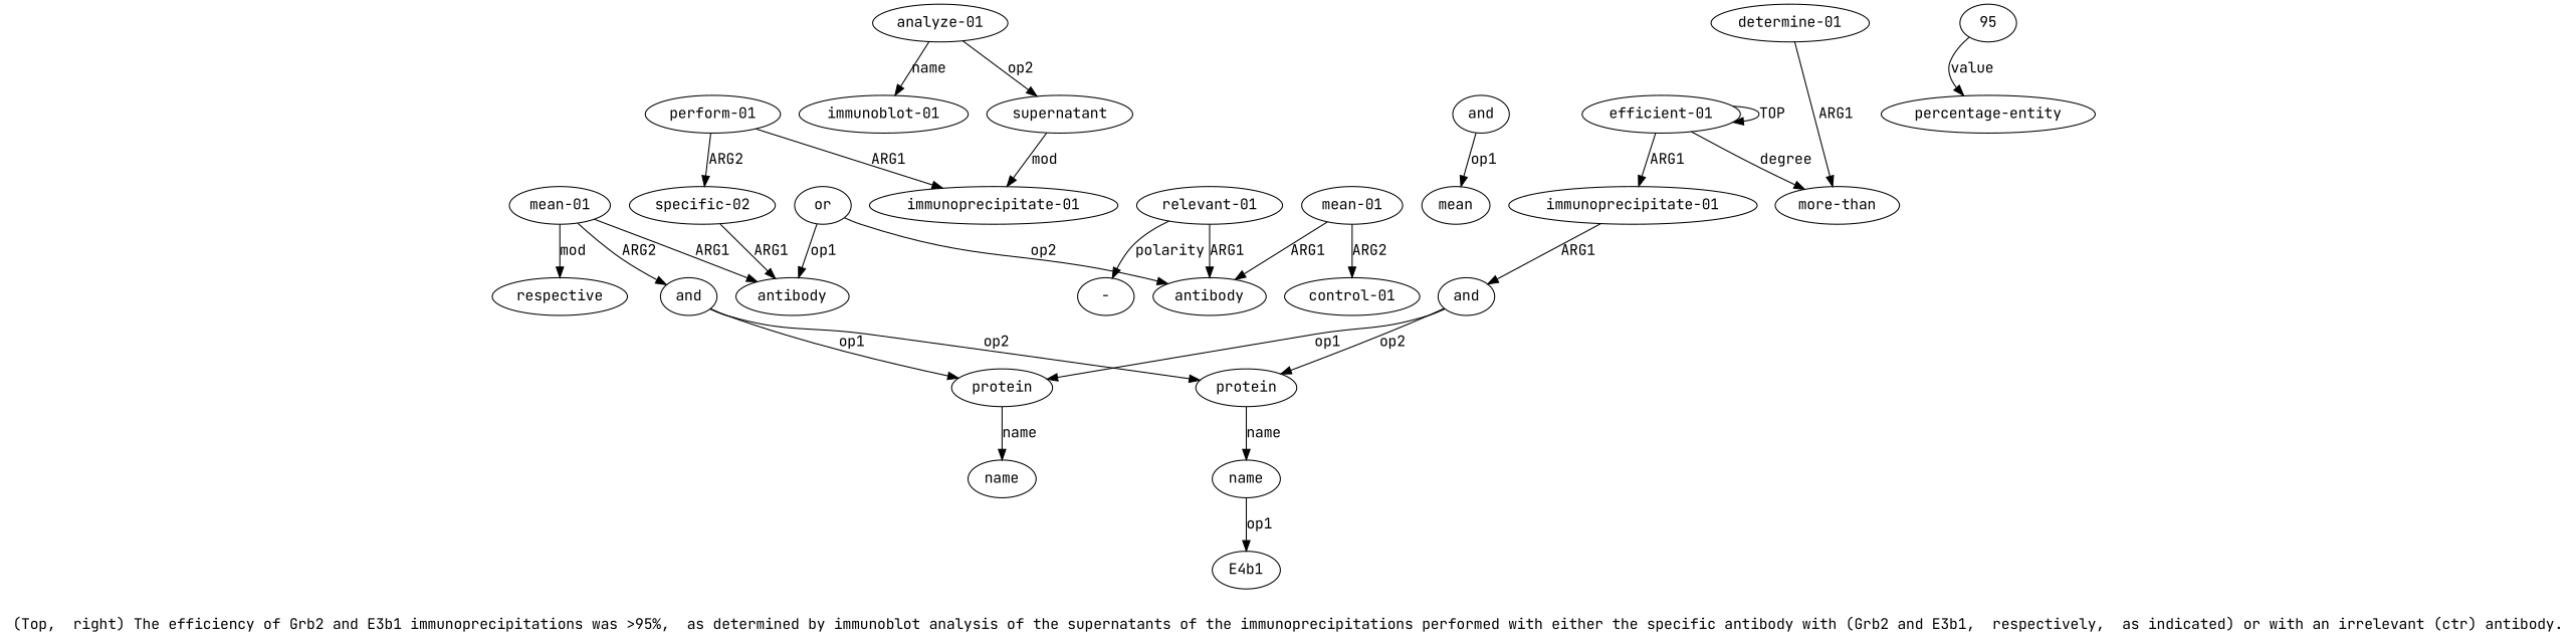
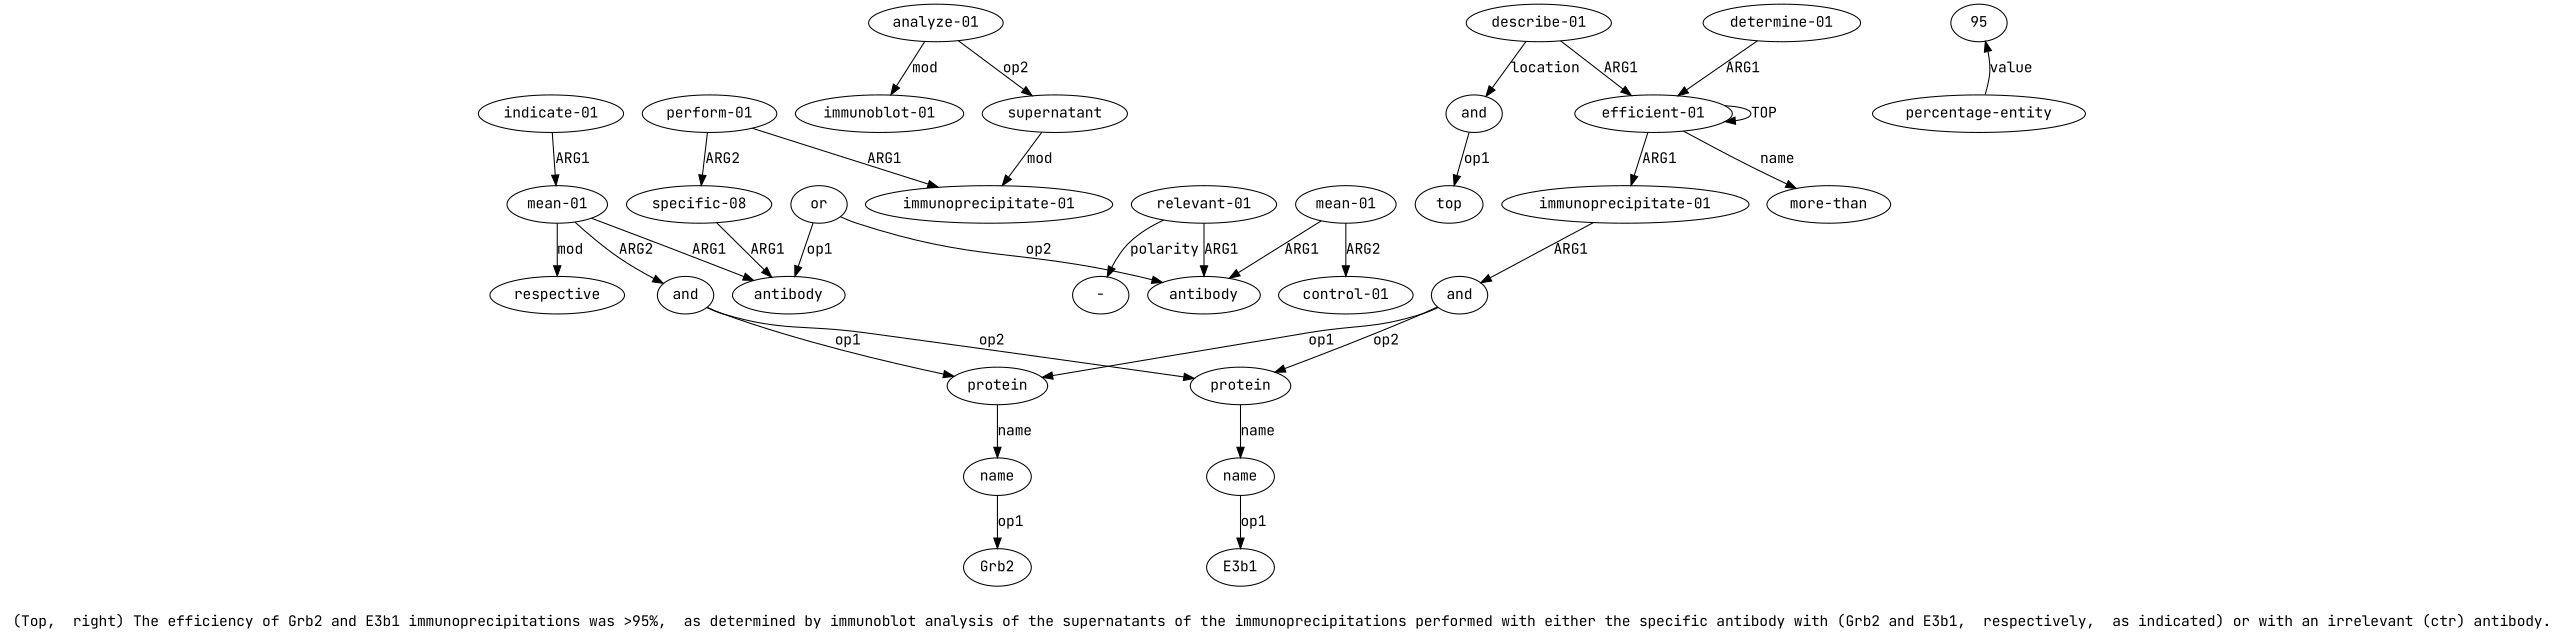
  digraph {
    fontname="JetBrains Mono"
    label="(Top,  right) The efficiency of Grb2 and E3b1 immunoprecipitations was >95%,  as determined by immunoblot analysis of the supernatants of the immunoprecipitations performed with either the specific antibody with (Grb2 and E3b1,  respectively,  as indicated) or with an irrelevant (ctr) antibody."
    node [color=black fontname="JetBrains Mono" gold_ind=-1 gold_label=and test_ind=-1 test_label=and]
    edge [color=black fontname="JetBrains Mono" gold_label=ARG1 test_label=ARG1]
+   n1 [gold_ind=20 gold_label="indicate-01" label="indicate-01" test_ind=20 test_label="indicate-01"]
    n2 [gold_ind=17 gold_label="mean-01" label="mean-01" test_ind=17 test_label="mean-01"]
    n3 [gold_ind=15 gold_label=antibody label=antibody test_ind=15 test_label=antibody]
    n4 [gold_ind=19 gold_label=respective label=respective test_ind=19 test_label=respective]
    n5 [gold_ind=18 label=and test_ind=18]
    n6 [gold_ind=3 gold_label=protein label=protein test_ind=3 test_label=protein]
    n7 [gold_ind=5 gold_label=protein label=protein test_ind=5 test_label=protein]
    n8 [gold_ind=21 gold_label=antibody label=antibody test_ind=21 test_label=antibody]
    n9 [gold_ind=22 gold_label="relevant-01" label="relevant-01" test_ind=22 test_label="relevant-01"]
    n10 [gold_label="-" label="-" test_label="-"]
    n11 [gold_ind=23 gold_label="mean-01" label="mean-01" test_ind=23 test_label="mean-01"]
    n12 [gold_ind=24 gold_label="control-01" label="control-01" test_ind=24 test_label="control-01"]
    n13 [gold_ind=25 gold_label="immunoblot-01" label="immunoblot-01" test_ind=25 test_label="immunoblot-01"]
+   n14 [gold_ind=26 gold_label="describe-01" label="describe-01" test_ind=26 test_label="describe-01"]
    n15 [gold_ind=27 label=and test_ind=27]
    n16 [gold_ind=0 gold_label="efficient-01" label="efficient-01" test_ind=0 test_label="efficient-01"]
-   n17 [gold_ind=28 gold_label=top label=mean test_ind=28 test_label=top]
+   n17 [gold_ind=28 gold_label=top label=top test_ind=28 test_label=top]
    n18 [gold_ind=1 gold_label="immunoprecipitate-01" label="immunoprecipitate-01" test_ind=1 test_label="immunoprecipitate-01"]
    n19 [gold_ind=7 gold_label="more-than" label="more-than" test_ind=7 test_label="more-than"]
    n20 [gold_ind=2 label=and test_ind=2]
    n21 [gold_ind=14 gold_label=or label=or test_ind=14 test_label=or]
    n22 [gold_ind=4 gold_label=name label=name test_ind=4 test_label=name]
    n23 [gold_ind=6 gold_label=name label=name test_ind=6 test_label=name]
-   n24 [gold_ind=16 gold_label="specific-02" label="specific-02" test_ind=16 test_label="specific-02"]
+   n24 [gold_ind=16 gold_label="specific-02" label="specific-08" test_ind=16 test_label="specific-02"]
    n25 [gold_ind=11 gold_label=supernatant label=supernatant test_ind=11 test_label=supernatant]
    n26 [gold_ind=12 gold_label="immunoprecipitate-01" label="immunoprecipitate-01" test_ind=12 test_label="immunoprecipitate-01"]
    n27 [gold_ind=10 gold_label="analyze-01" label="analyze-01" test_ind=10 test_label="analyze-01"]
    n28 [gold_ind=13 gold_label="perform-01" label="perform-01" test_ind=13 test_label="perform-01"]
-   n30 [gold_label=E3b1 label=E4b1 test_label=E3b1]
+   n29 [gold_label=Grb2 label=Grb2 test_label=Grb2]
+   n30 [gold_label=E3b1 label=E3b1 test_label=E3b1]
    n31 [gold_label=95 label=95 test_label=95]
    n32 [gold_ind=8 gold_label="percentage-entity" label="percentage-entity" test_ind=8 test_label="percentage-entity"]
    n33 [gold_ind=9 gold_label="determine-01" label="determine-01" test_ind=9 test_label="determine-01"]
+   n1 -> n2 [label=ARG1]
    n2 -> n3 [label=ARG1]
    n2 -> n4 [gold_label=mod label=mod test_label=mod]
    n2 -> n5 [gold_label=ARG2 label=ARG2 test_label=ARG2]
    n5 -> n6 [gold_label=op1 label=op1 test_label=op1]
    n5 -> n7 [gold_label=op2 label=op2 test_label=op2]
    n6 -> n22 [gold_label=name label=name test_label=name]
    n7 -> n23 [gold_label=name label=name test_label=name]
    n9 -> n8 [label=ARG1]
    n9 -> n10 [gold_label=polarity label=polarity test_label=polarity]
    n11 -> n8 [label=ARG1]
    n11 -> n12 [gold_label=ARG2 label=ARG2 test_label=ARG2]
+   n14 -> n15 [gold_label=location label=location test_label=location]
+   n14 -> n16 [label=ARG1]
    n15 -> n17 [gold_label=op1 label=op1 test_label=op1]
    n16 -> n16 [gold_label=TOP label=TOP test_label=TOP]
    n16 -> n18 [label=ARG1]
-   n16 -> n19 [gold_label=degree label=degree test_label=degree]
+   n16 -> n19 [gold_label=degree label=name test_label=degree]
    n18 -> n20 [label=ARG1]
    n20 -> n6 [gold_label=op1 label=op1 test_label=op1]
    n20 -> n7 [gold_label=op2 label=op2 test_label=op2]
    n21 -> n3 [gold_label=op1 label=op1 test_label=op1]
    n21 -> n8 [gold_label=op2 label=op2 test_label=op2]
+   n22 -> n29 [gold_label=op1 label=op1 test_label=op1]
    n23 -> n30 [gold_label=op1 label=op1 test_label=op1]
    n24 -> n3 [label=ARG1]
    n25 -> n26 [gold_label=mod label=mod test_label=mod]
-   n27 -> n13 [gold_label=mod label=name test_label=mod]
+   n27 -> n13 [gold_label=mod label=mod test_label=mod]
    n27 -> n25 [label=op2]
    n28 -> n24 [gold_label=ARG2 label=ARG2 test_label=ARG2]
    n28 -> n26 [label=ARG1]
-   n31 -> n32 [gold_label=value label=value test_label=value]
-   n33 -> n19 [label=ARG1]
+   n32 -> n31 [gold_label=value label=value test_label=value]
+   n33 -> n16 [label=ARG1]
  }
